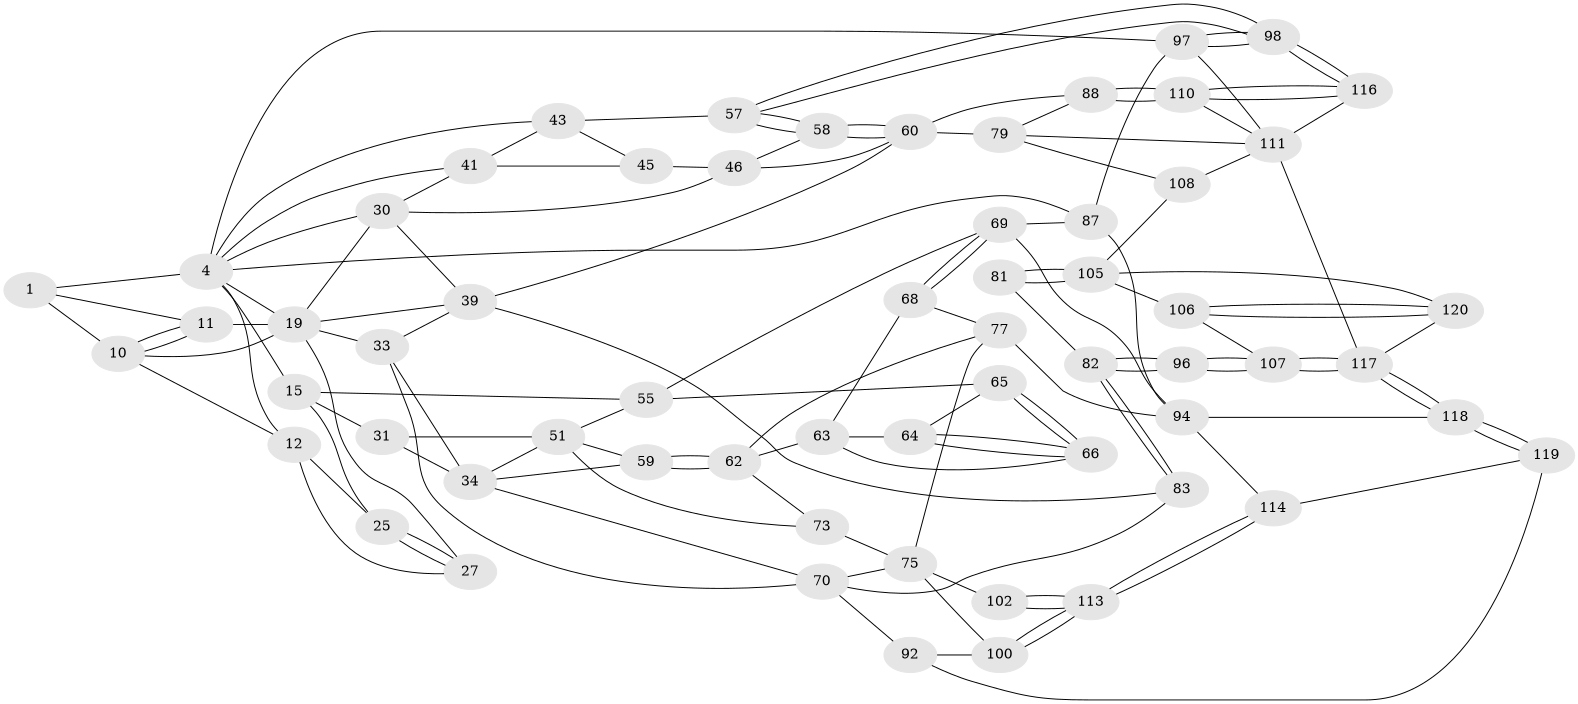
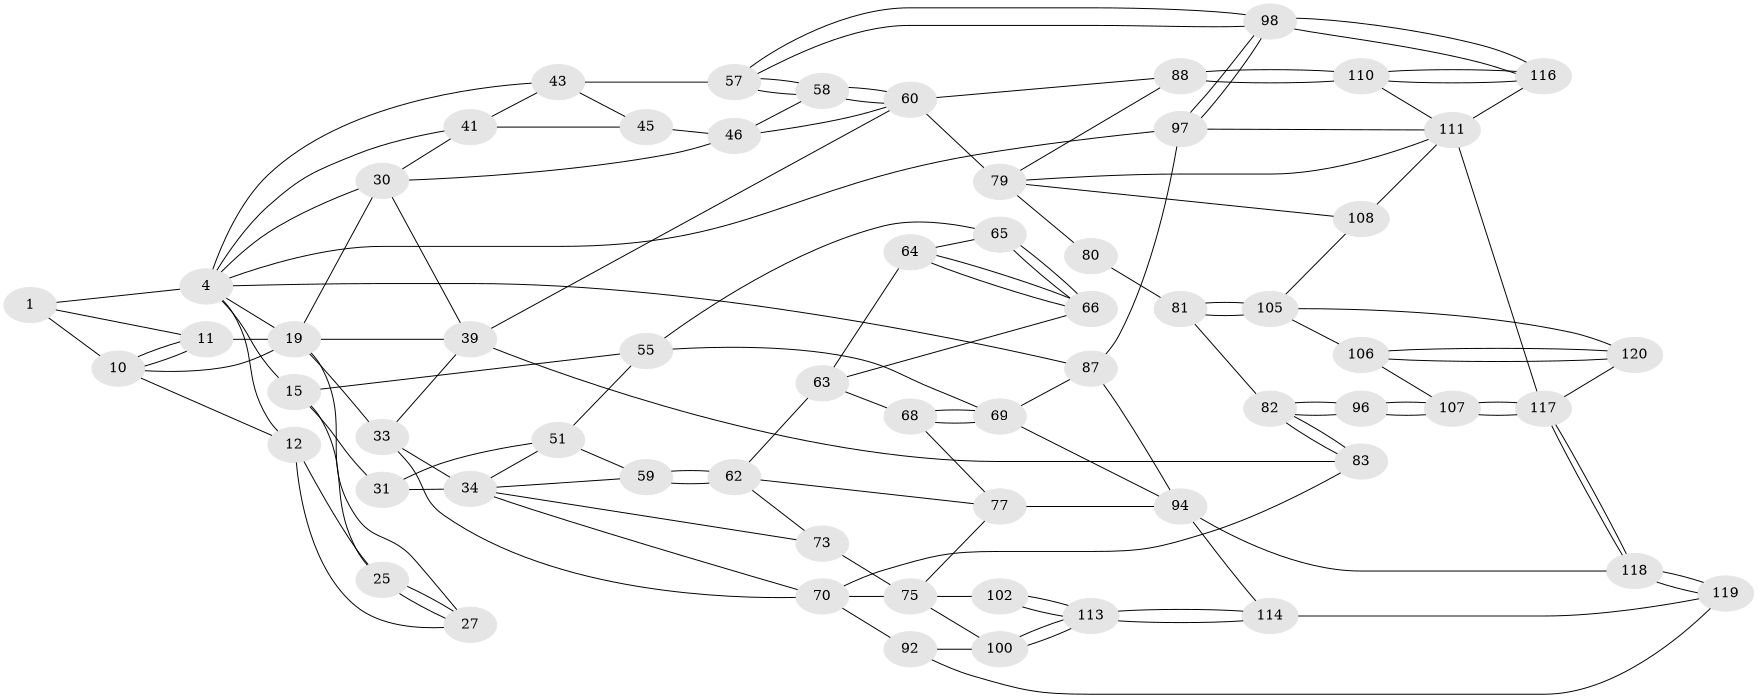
  graph {
    rankdir=LR
    node [color=gray90 style=filled]
    1 [super="+2+8"]
    4 [super="+22+5"]
    10
    11
    19 [super="+20"]
    12 [super="+18+13"]
    15 [super="+26+16"]
    30 [super="+37"]
    41 [super="+44"]
    43 [super="+47"]
    87
    97 [super="+124"]
    27
    33 [super="+49"]
    39 [super="+40"]
    25
    31 [super="+32"]
    55 [super="+56"]
    46 [super="+52"]
    45
    57
    94 [super="+115"]
    98
    111 [super="+121+112"]
    34 [super="+35"]
    51 [super="+54"]
    65
    69 [super="+86"]
    70 [super="+71"]
    60 [super="+61"]
    83 [super="+84"]
    58
    59
    73
    75 [super="+76+101"]
    92 [super="+99"]
    62 [super="+74"]
    79 [super="+89"]
    88
    66
    116
    63 [super="+67"]
    77 [super="+93"]
+   80
    108
    110
    64
    68
    114
    118
    100
    102
    119
    113
    81
    117 [super="+123"]
    82
    105 [super="+109"]
    96
    106
    120
    107
    1 -- 4 [weight=2]
    1 -- 10
    1 -- 11
    4 -- 19
    4 -- 12 [weight=2]
    4 -- 15 [weight=2]
    4 -- 30
    4 -- 41
    4 -- 43
    4 -- 87
    4 -- 97
    10 -- 11
    10 -- 11
    10 -- 19
    10 -- 12
    11 -- 19
    19 -- 30
    19 -- 27
    19 -- 33
    19 -- 39
    12 -- 27
    12 -- 25
    15 -- 25
    15 -- 31 [weight=2]
    15 -- 55
    30 -- 41
    30 -- 39
    30 -- 46 [weight=2]
    41 -- 43
    41 -- 45
    43 -- 45
    43 -- 57
    87 -- 97
    87 -- 94
    97 -- 98
    97 -- 98
    97 -- 111 [weight=2]
    33 -- 39
    33 -- 34
    33 -- 70
    39 -- 60
    39 -- 83
    25 -- 27
    25 -- 27
    31 -- 34
    31 -- 51
    55 -- 65
    55 -- 69
    46 -- 60
    46 -- 58
    45 -- 46
    57 -- 98
    57 -- 98
    57 -- 58
    57 -- 58
    94 -- 114
    94 -- 118
    98 -- 116
    98 -- 116
    111 -- 116
    111 -- 117
    34 -- 51
    34 -- 70
    34 -- 59
-   51 -- 73
+   34 -- 73
    51 -- 55
    51 -- 59
    65 -- 66
    65 -- 66
    69 -- 87
    69 -- 94
    70 -- 83
    70 -- 75
    70 -- 92
    60 -- 79
    60 -- 88
    58 -- 60
    58 -- 60
    59 -- 62
    59 -- 62
    73 -- 75
    75 -- 77
    75 -- 100
    75 -- 102 [weight=2]
    92 -- 100
    92 -- 119
    62 -- 73
    62 -- 63
    62 -- 77
    79 -- 111
    79 -- 88
+   79 -- 80 [weight=2]
    79 -- 108
    88 -- 110
    88 -- 110
    63 -- 66
    63 -- 64
    63 -- 68
    77 -- 94
+   80 -- 81
    108 -- 111
    110 -- 111
    110 -- 116
    110 -- 116
    64 -- 65
    64 -- 66
    64 -- 66
    68 -- 69
    68 -- 69
    68 -- 77
    114 -- 119
    118 -- 119
    118 -- 119
    100 -- 113
    100 -- 113
    102 -- 113
    102 -- 113
    113 -- 114
    113 -- 114
    81 -- 82
    81 -- 105
    81 -- 105
    117 -- 118
    117 -- 118
    117 -- 120
    82 -- 83
    82 -- 83
    82 -- 96
    82 -- 96
    105 -- 108
    105 -- 106
    105 -- 120
    96 -- 107
    96 -- 107
    106 -- 120
    106 -- 120
    106 -- 107
    107 -- 117
    107 -- 117
  }
